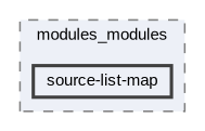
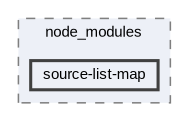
  digraph {
    compound=true
    rankdir=LR
    fontname="Liberation Sans"
    n1 [color=grey25 fillcolor="#edf0f7" fontname="Liberation Sans" fontsize=10 height=0.2 label="source-list-map" shape=box style="filled,bold" width=0.4]
    subgraph cluster_1 {
      bgcolor="#edf0f7"
      fontsize=10
-     label=modules_modules
+     label=node_modules
      pencolor=grey50
      style="filled,dashed"
      n1
    }
  }
